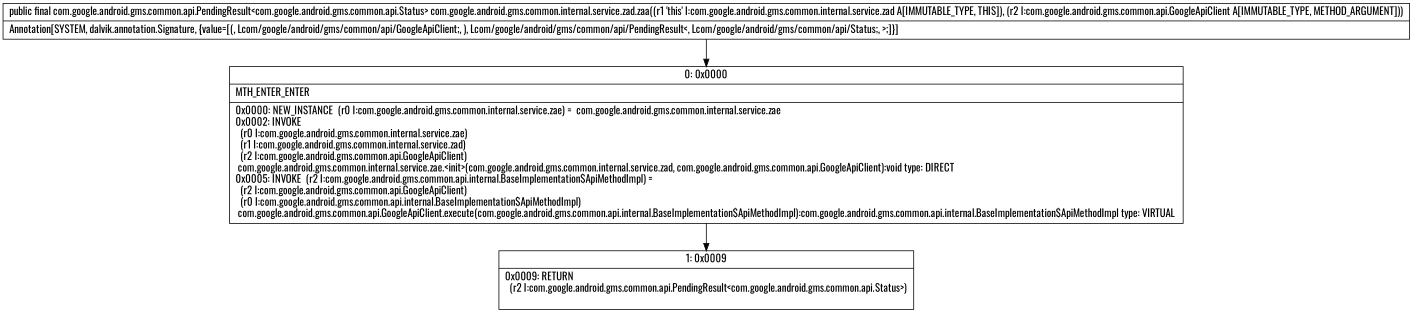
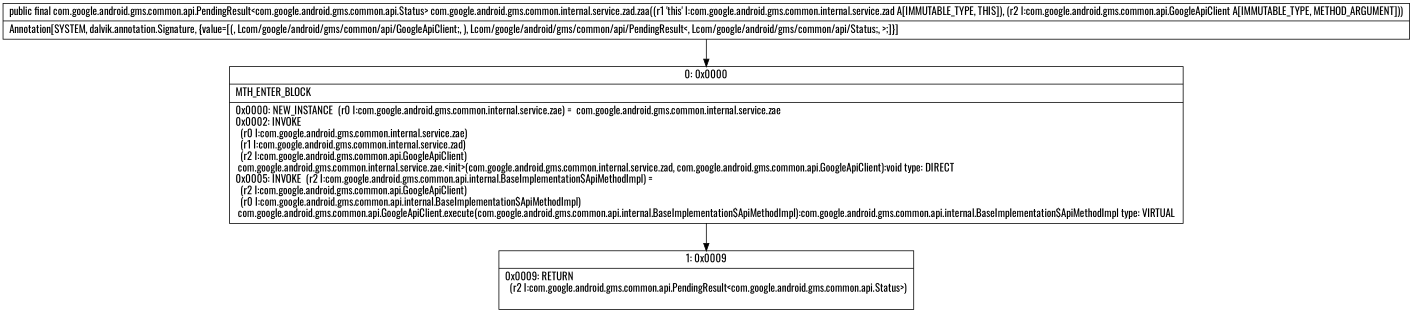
  digraph {
    fontname=Oswald
    node [shape=record fontname=Oswald]
    edge [fontname=Oswald]
-   n1 [label="{0\:\ 0x0000|MTH_ENTER_ENTER\l|0x0000: NEW_INSTANCE  (r0 I:com.google.android.gms.common.internal.service.zae) =  com.google.android.gms.common.internal.service.zae \l0x0002: INVOKE  \l  (r0 I:com.google.android.gms.common.internal.service.zae)\l  (r1 I:com.google.android.gms.common.internal.service.zad)\l  (r2 I:com.google.android.gms.common.api.GoogleApiClient)\l com.google.android.gms.common.internal.service.zae.\<init\>(com.google.android.gms.common.internal.service.zad, com.google.android.gms.common.api.GoogleApiClient):void type: DIRECT \l0x0005: INVOKE  (r2 I:com.google.android.gms.common.api.internal.BaseImplementation$ApiMethodImpl) = \l  (r2 I:com.google.android.gms.common.api.GoogleApiClient)\l  (r0 I:com.google.android.gms.common.api.internal.BaseImplementation$ApiMethodImpl)\l com.google.android.gms.common.api.GoogleApiClient.execute(com.google.android.gms.common.api.internal.BaseImplementation$ApiMethodImpl):com.google.android.gms.common.api.internal.BaseImplementation$ApiMethodImpl type: VIRTUAL \l}"]
+   n1 [label="{0\:\ 0x0000|MTH_ENTER_BLOCK\l|0x0000: NEW_INSTANCE  (r0 I:com.google.android.gms.common.internal.service.zae) =  com.google.android.gms.common.internal.service.zae \l0x0002: INVOKE  \l  (r0 I:com.google.android.gms.common.internal.service.zae)\l  (r1 I:com.google.android.gms.common.internal.service.zad)\l  (r2 I:com.google.android.gms.common.api.GoogleApiClient)\l com.google.android.gms.common.internal.service.zae.\<init\>(com.google.android.gms.common.internal.service.zad, com.google.android.gms.common.api.GoogleApiClient):void type: DIRECT \l0x0005: INVOKE  (r2 I:com.google.android.gms.common.api.internal.BaseImplementation$ApiMethodImpl) = \l  (r2 I:com.google.android.gms.common.api.GoogleApiClient)\l  (r0 I:com.google.android.gms.common.api.internal.BaseImplementation$ApiMethodImpl)\l com.google.android.gms.common.api.GoogleApiClient.execute(com.google.android.gms.common.api.internal.BaseImplementation$ApiMethodImpl):com.google.android.gms.common.api.internal.BaseImplementation$ApiMethodImpl type: VIRTUAL \l}"]
    n2 [label="{1\:\ 0x0009|0x0009: RETURN  \l  (r2 I:com.google.android.gms.common.api.PendingResult\<com.google.android.gms.common.api.Status\>)\l \l}"]
    n3 [label="{public final com.google.android.gms.common.api.PendingResult\<com.google.android.gms.common.api.Status\> com.google.android.gms.common.internal.service.zad.zaa((r1 'this' I:com.google.android.gms.common.internal.service.zad A[IMMUTABLE_TYPE, THIS]), (r2 I:com.google.android.gms.common.api.GoogleApiClient A[IMMUTABLE_TYPE, METHOD_ARGUMENT]))  | Annotation[SYSTEM, dalvik.annotation.Signature, \{value=[(, Lcom\/google\/android\/gms\/common\/api\/GoogleApiClient;, ), Lcom\/google\/android\/gms\/common\/api\/PendingResult\<, Lcom\/google\/android\/gms\/common\/api\/Status;, \>;]\}]\l}"]
    n1 -> n2
    n3 -> n1
  }
